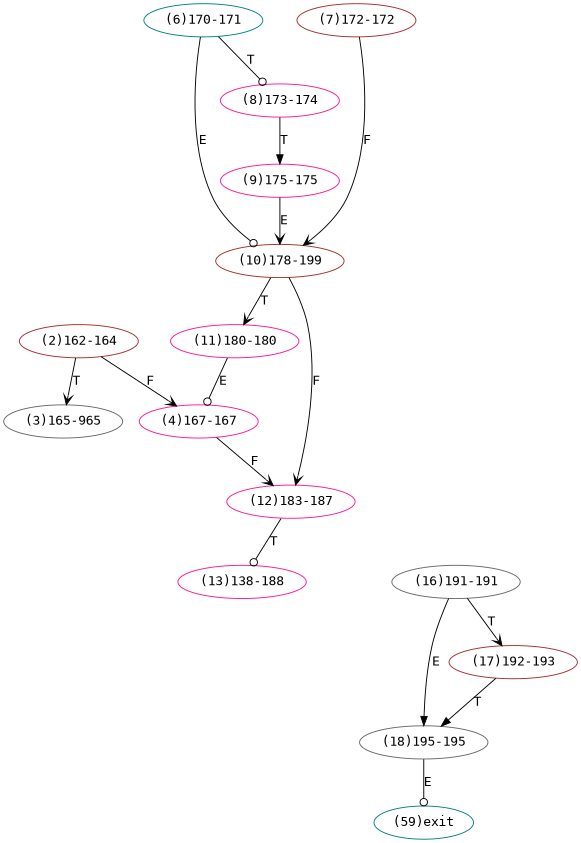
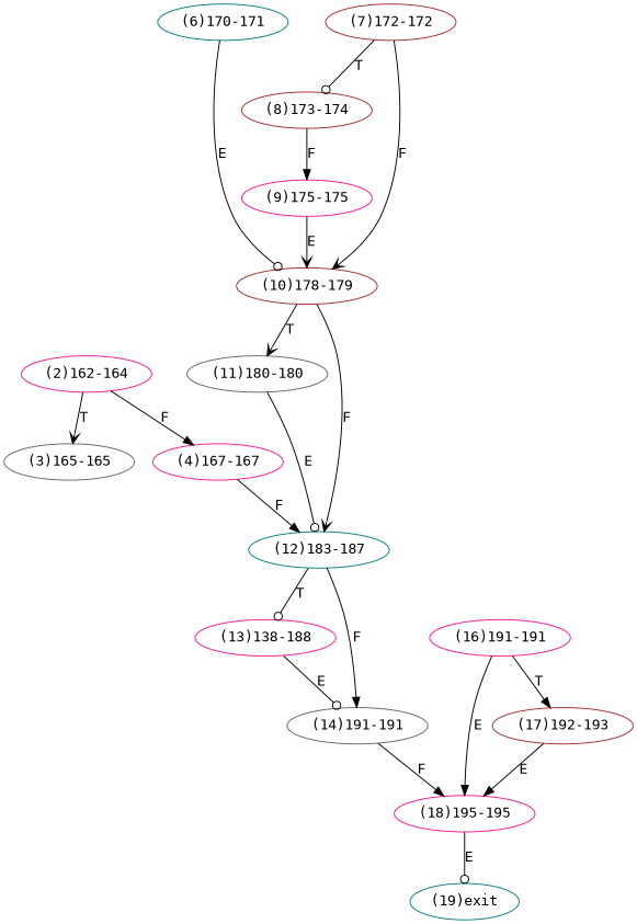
  digraph {
    fontname="DejaVu Sans Mono"
    node [color=gray40 fontname="DejaVu Sans Mono"]
    edge [arrowhead=normal fontname="DejaVu Sans Mono"]
-   n1 [color=brown label="(2)162-164"]
-   n2 [label="(3)165-965"]
+   n1 [color=deeppink label="(2)162-164"]
+   n2 [label="(3)165-165"]
    n3 [color=deeppink label="(4)167-167"]
-   n4 [color=deeppink label="(12)183-187"]
-   n5 [color=teal label="(59)exit"]
+   n4 [color=teal label="(12)183-187"]
+   n5 [color=teal label="(19)exit"]
    n6 [color=deeppink label="(13)138-188"]
+   n7 [label="(14)191-191"]
    n8 [color=teal label="(6)170-171"]
-   n9 [color=brown label="(10)178-199"]
+   n9 [color=brown label="(10)178-179"]
    n10 [color=brown label="(7)172-172"]
-   n11 [color=deeppink label="(8)173-174"]
-   n12 [color=deeppink label="(11)180-180"]
+   n11 [color=brown label="(8)173-174"]
+   n12 [label="(11)180-180"]
    n13 [color=deeppink label="(9)175-175"]
-   n14 [label="(18)195-195"]
-   n15 [label="(16)191-191"]
+   n14 [color=deeppink label="(18)195-195"]
+   n15 [color=deeppink label="(16)191-191"]
    n16 [color=brown label="(17)192-193"]
    n1 -> n2 [arrowhead=vee label=T]
-   n1 -> n3 [arrowhead=vee label=F]
-   n3 -> n4 [arrowhead=vee label=F]
+   n1 -> n3 [label=F]
+   n3 -> n4 [label=F]
    n4 -> n6 [arrowhead=odot label=T]
+   n4 -> n7 [label=F]
+   n6 -> n7 [arrowhead=odot label=E]
+   n7 -> n14 [label=F]
    n8 -> n9 [arrowhead=odot label=E]
    n9 -> n4 [arrowhead=vee label=F]
    n9 -> n12 [arrowhead=vee label=T]
    n10 -> n9 [arrowhead=vee label=F]
-   n8 -> n11 [arrowhead=odot label=T]
-   n11 -> n13 [label=T]
-   n12 -> n3 [arrowhead=odot label=E]
+   n10 -> n11 [arrowhead=odot label=T]
+   n11 -> n13 [label=F]
+   n12 -> n4 [arrowhead=odot label=E]
    n13 -> n9 [arrowhead=vee label=E]
    n14 -> n5 [arrowhead=odot label=E]
    n15 -> n14 [label=E]
-   n15 -> n16 [arrowhead=vee label=T]
-   n16 -> n14 [label=T]
+   n15 -> n16 [label=T]
+   n16 -> n14 [label=E]
  }
